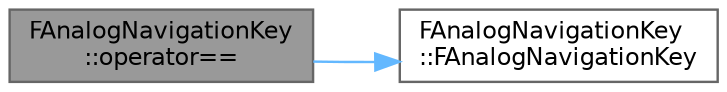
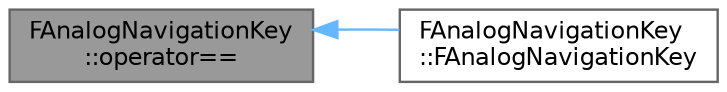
  digraph {
    rankdir=LR
    node [fontname=Helvetica fontsize=10 shape=box style=filled]
    n1 [color=gray40 fillcolor=grey60 fontcolor=black height=0.2 label="FAnalogNavigationKey\l::operator==" width=0.4]
    n2 [color=grey40 fillcolor=white height=0.2 label="FAnalogNavigationKey\l::FAnalogNavigationKey" width=0.4]
-   n1 -> n2 [color=steelblue1 fontname=Helvetica fontsize=10 labelfontname=Helvetica labelfontsize=10 style=solid]
+   n2 -> n1 [color=steelblue1 fontname=Helvetica fontsize=10 labelfontname=Helvetica labelfontsize=10 style=solid]
  }
